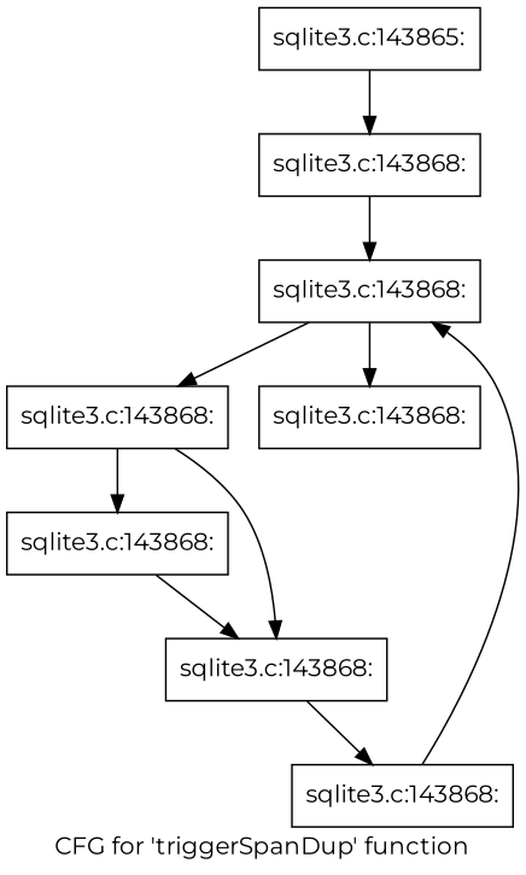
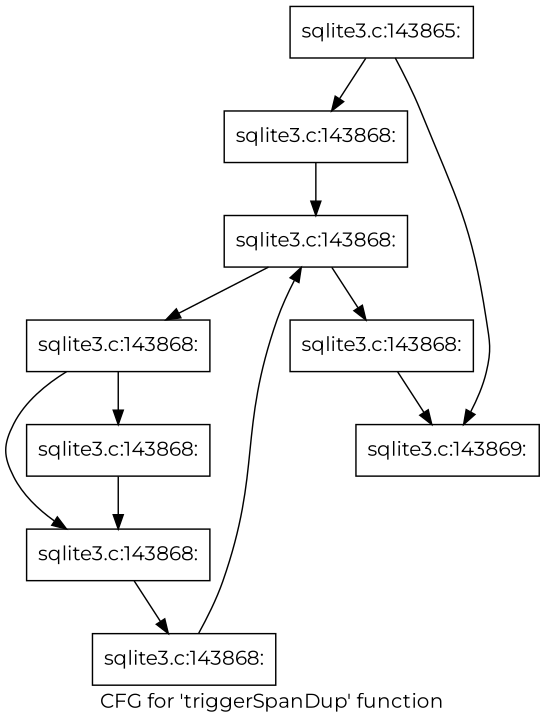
  digraph {
    label="CFG for 'triggerSpanDup' function"
    fontname=Montserrat
    node [shape=record fontname=Montserrat]
    edge [fontname=Montserrat]
    n1 [label="{sqlite3.c:143865:}"]
    n2 [label="{sqlite3.c:143868:}"]
+   n3 [label="{sqlite3.c:143869:}"]
    n4 [label="{sqlite3.c:143868:}"]
    n5 [label="{sqlite3.c:143868:}"]
    n6 [label="{sqlite3.c:143868:}"]
    n7 [label="{sqlite3.c:143868:}"]
    n8 [label="{sqlite3.c:143868:}"]
    n9 [label="{sqlite3.c:143868:}"]
    n1 -> n2
+   n1 -> n3
    n2 -> n4
    n4 -> n5
    n4 -> n6
    n5 -> n7
    n5 -> n8
+   n6 -> n3
    n7 -> n8
    n8 -> n9
    n9 -> n4
  }
